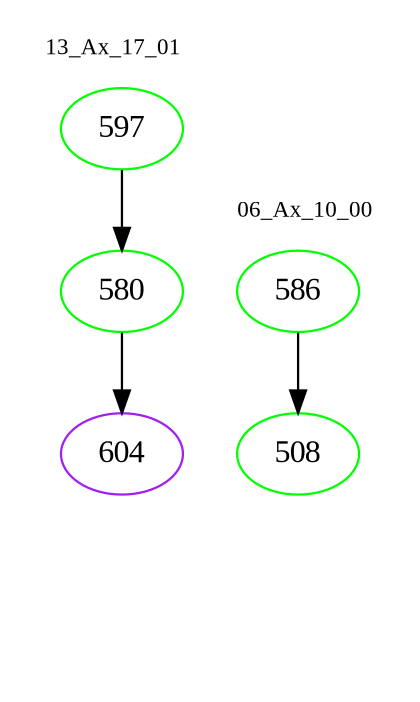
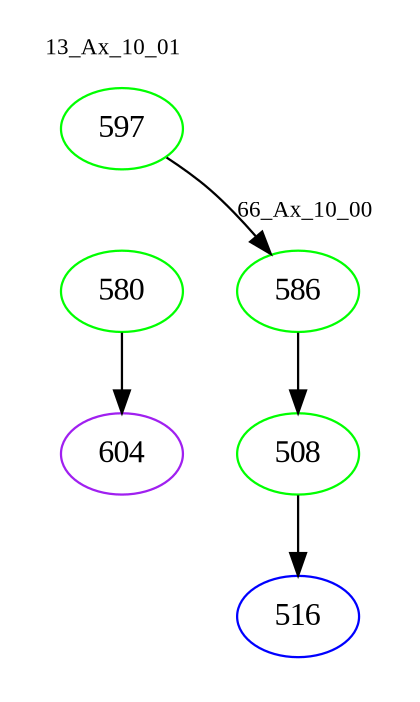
  digraph {
    fontname="Liberation Serif"
    node [color=green fontname="Liberation Serif"]
    edge [color=black fontname="Liberation Serif"]
    n1 [label=586]
    n2 [label=508]
+   n3 [color=blue label=516]
    n4 [label=597]
    n5 [label=580]
    n6 [color=purple label=604]
    subgraph cluster_1 {
      color=white
      fontsize=10
-     label="06_Ax_10_00"
+     label="66_Ax_10_00"
      n1
      n2
+     n3
    }
    subgraph cluster_2 {
      color=white
      fontsize=10
-     label="13_Ax_17_01"
+     label="13_Ax_10_01"
      n4
      n5
      n6
    }
    n1 -> n2
-   n4 -> n5
+   n2 -> n3
+   n4 -> n1
    n5 -> n6
  }
